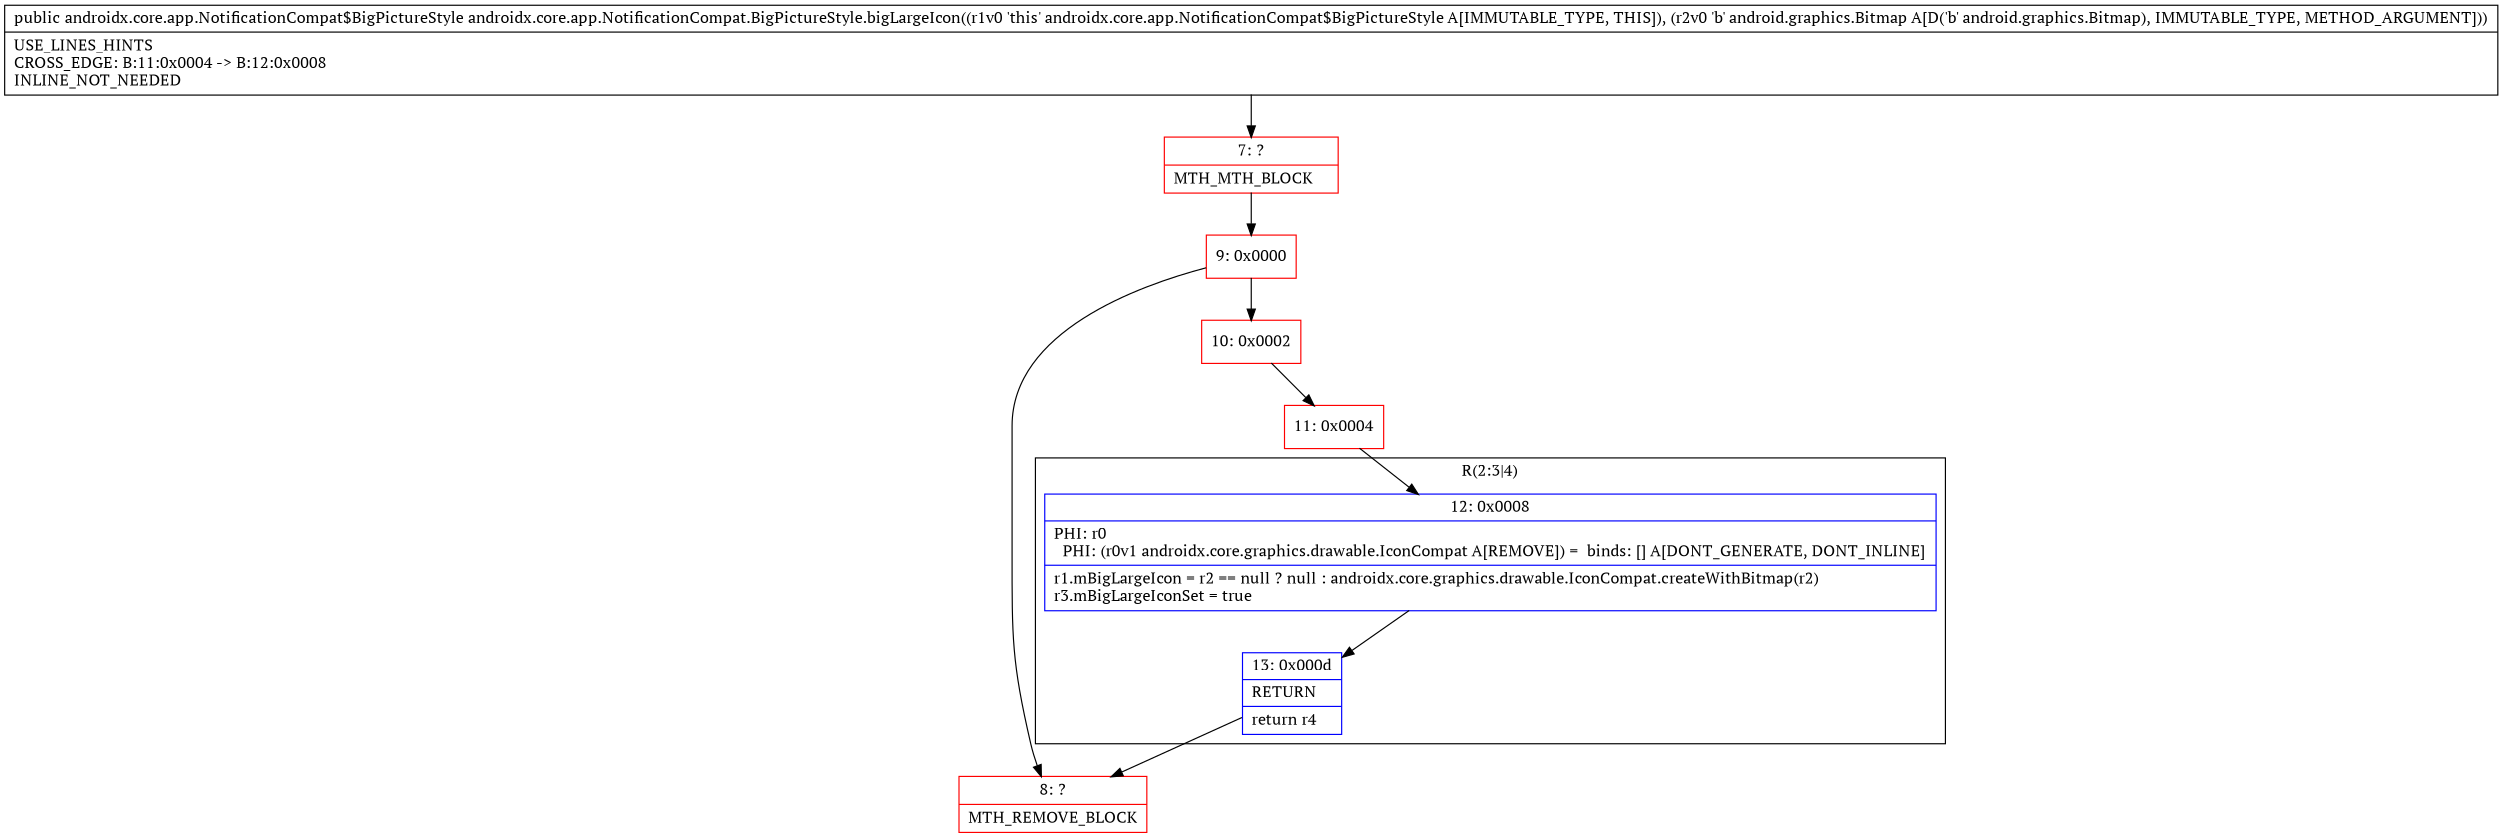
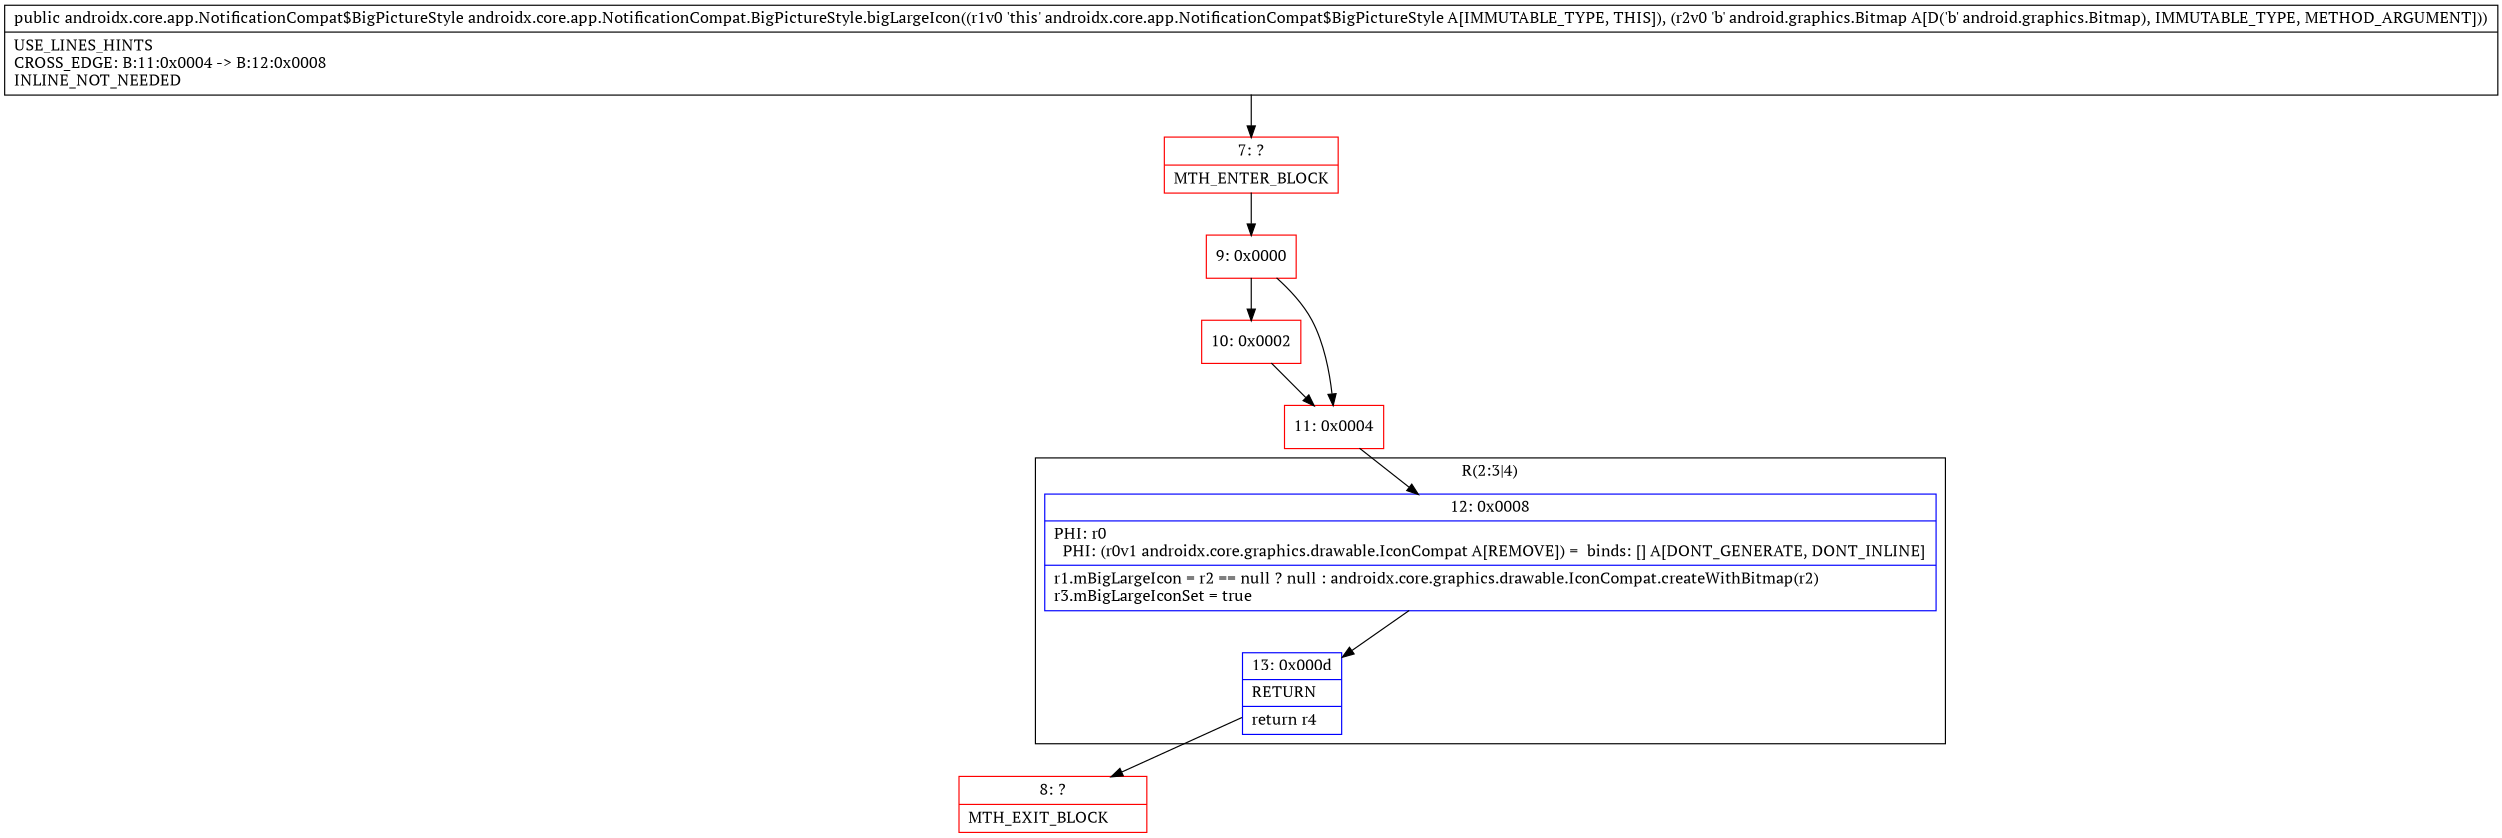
  digraph {
    fontname="PT Serif"
    node [color=red fontname="PT Serif" shape=record]
    edge [fontname="PT Serif"]
    n1 [color=blue label="{12\:\ 0x0008|PHI: r0 \l  PHI: (r0v1 androidx.core.graphics.drawable.IconCompat A[REMOVE]) =  binds: [] A[DONT_GENERATE, DONT_INLINE]\l|r1.mBigLargeIcon = r2 == null ? null : androidx.core.graphics.drawable.IconCompat.createWithBitmap(r2)\lr3.mBigLargeIconSet = true\l}"]
    n2 [color=blue label="{13\:\ 0x000d|RETURN\l|return r4\l}"]
-   n3 [label="{8\:\ ?|MTH_REMOVE_BLOCK\l}"]
-   n4 [label="{7\:\ ?|MTH_MTH_BLOCK\l}"]
+   n3 [label="{8\:\ ?|MTH_EXIT_BLOCK\l}"]
+   n4 [label="{7\:\ ?|MTH_ENTER_BLOCK\l}"]
    n5 [label="{9\:\ 0x0000}"]
    n6 [label="{10\:\ 0x0002}"]
    n7 [label="{11\:\ 0x0004}"]
    n8 [label="{public androidx.core.app.NotificationCompat$BigPictureStyle androidx.core.app.NotificationCompat.BigPictureStyle.bigLargeIcon((r1v0 'this' androidx.core.app.NotificationCompat$BigPictureStyle A[IMMUTABLE_TYPE, THIS]), (r2v0 'b' android.graphics.Bitmap A[D('b' android.graphics.Bitmap), IMMUTABLE_TYPE, METHOD_ARGUMENT]))  | USE_LINES_HINTS\lCROSS_EDGE: B:11:0x0004 \-\> B:12:0x0008\lINLINE_NOT_NEEDED\l}" color=""]
    subgraph cluster_1 {
      label="R(2:3|4)"
      n1
      n2
    }
    n1 -> n2
    n2 -> n3
    n4 -> n5
    n5 -> n6
-   n5 -> n3
+   n5 -> n7
    n6 -> n7
    n7 -> n1
    n8 -> n4
  }
